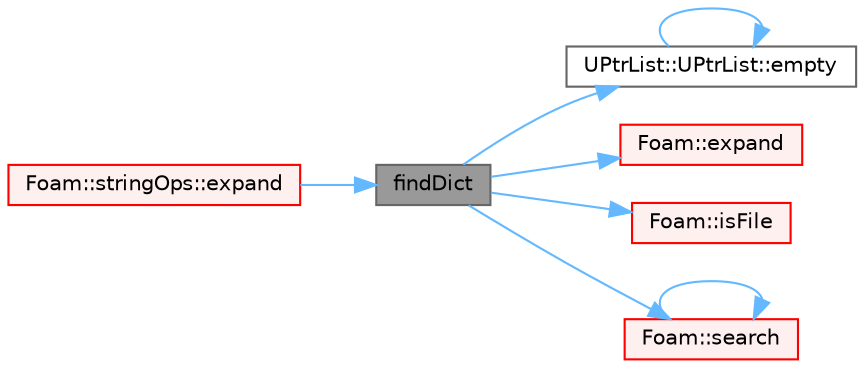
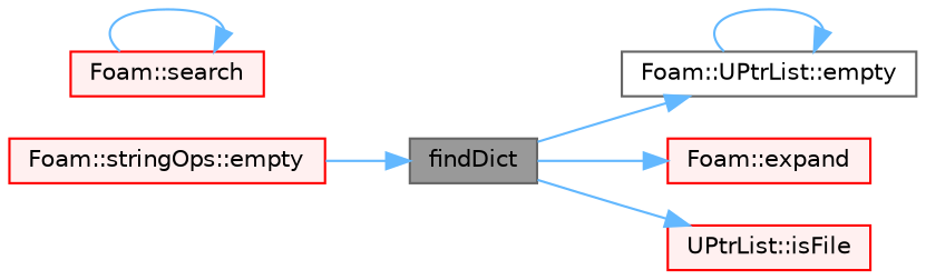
  digraph {
    rankdir=LR
    node [color=red fillcolor="#FFF0F0" fontname=Helvetica fontsize=10 shape=box style=filled]
    edge [color=steelblue1 fontname=Helvetica fontsize=10 labelfontname=Helvetica labelfontsize=10 style=solid]
    n1 [color=gray40 fillcolor=grey60 fontcolor=black height=0.2 label=findDict width=0.4]
-   n2 [color=grey40 fillcolor=white height=0.2 label="UPtrList::UPtrList::empty" width=0.4]
+   n2 [color=grey40 fillcolor=white height=0.2 label="Foam::UPtrList::empty" width=0.4]
    n3 [height=0.2 label="Foam::expand" width=0.4]
-   n4 [height=0.2 label="Foam::isFile" width=0.4]
+   n4 [height=0.2 label="UPtrList::isFile" width=0.4]
    n5 [height=0.2 label="Foam::search" width=0.4]
-   n6 [height=0.2 label="Foam::stringOps::expand" width=0.4]
+   n6 [height=0.2 label="Foam::stringOps::empty" width=0.4]
    n1 -> n2
    n1 -> n3
    n1 -> n4
-   n1 -> n5
    n2 -> n2
    n5 -> n5
    n6 -> n1
  }
